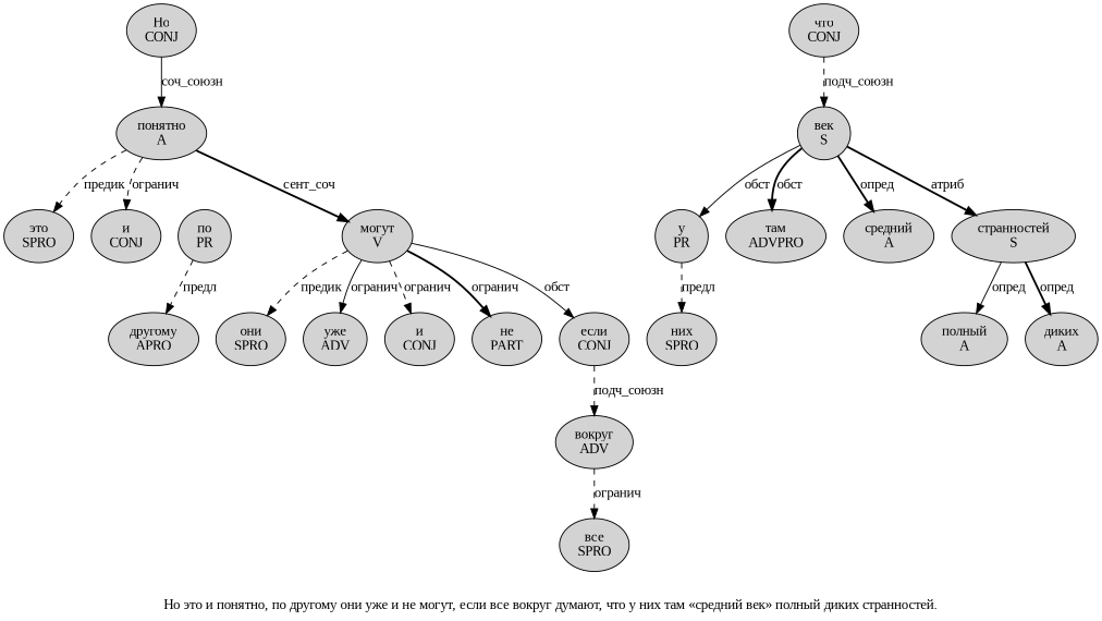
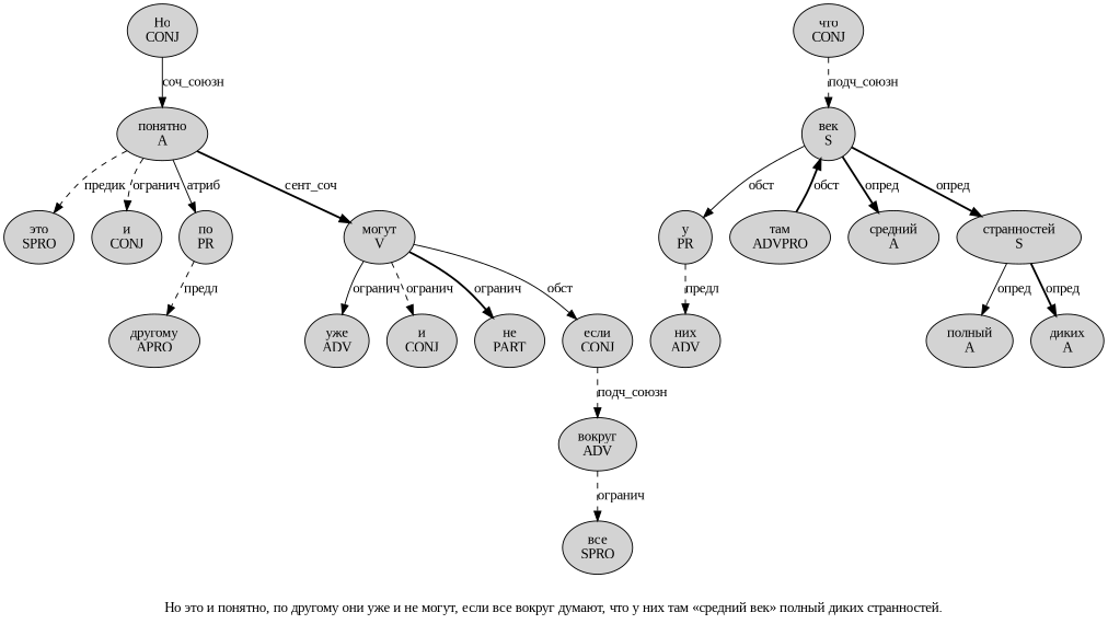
  digraph {
    fontname="Liberation Serif"
    label="Но это и понятно, по другому они уже и не могут, если все вокруг думают, что у них там «средний век» полный диких странностей."
    node [fillcolor=lightgray fontname="Liberation Serif" penwidth=1 shape=ellipse style=filled]
    edge [fontname="Liberation Serif" style=dashed]
    n1 [label="Но\nCONJ"]
    n2 [label="понятно\nA"]
    n3 [label="это\nSPRO"]
    n4 [label="и\nCONJ"]
    n5 [label="по\nPR"]
    n6 [label="могут\nV"]
    n7 [label="другому\nAPRO"]
-   n8 [label="они\nSPRO"]
    n9 [label="уже\nADV"]
    n10 [label="и\nCONJ"]
    n11 [label="не\nPART"]
    n12 [label="если\nCONJ"]
    n13 [label="вокруг\nADV"]
    n14 [label="все\nSPRO"]
    n15 [label="что\nCONJ"]
    n16 [label="век\nS"]
    n17 [label="у\nPR"]
    n18 [label="там\nADVPRO"]
    n19 [label="средний\nA"]
    n20 [label="странностей\nS"]
-   n21 [label="них\nSPRO"]
+   n21 [label="них\nADV"]
    n22 [label="полный\nA"]
    n23 [label="диких\nA"]
    n1 -> n2 [label="соч_союзн" style=solid]
    n2 -> n3 [label="предик"]
    n2 -> n4 [label="огранич"]
+   n2 -> n5 [label="атриб" style=solid]
    n2 -> n6 [label="сент_соч" style=bold]
    n5 -> n7 [label="предл"]
-   n6 -> n8 [label="предик"]
    n6 -> n9 [label="огранич" style=solid]
    n6 -> n10 [label="огранич"]
    n6 -> n11 [label="огранич" style=bold]
    n6 -> n12 [label="обст" style=solid]
    n12 -> n13 [label="подч_союзн"]
    n13 -> n14 [label="огранич"]
    n15 -> n16 [label="подч_союзн"]
    n16 -> n17 [label="обст" style=solid]
-   n16 -> n18 [label="обст" style=bold]
+   n18 -> n16 [label="обст" style=bold]
    n16 -> n19 [label="опред" style=bold]
-   n16 -> n20 [label="атриб" style=bold]
+   n16 -> n20 [label="опред" style=bold]
    n17 -> n21 [label="предл"]
    n20 -> n22 [label="опред" style=solid]
    n20 -> n23 [label="опред" style=bold]
  }
